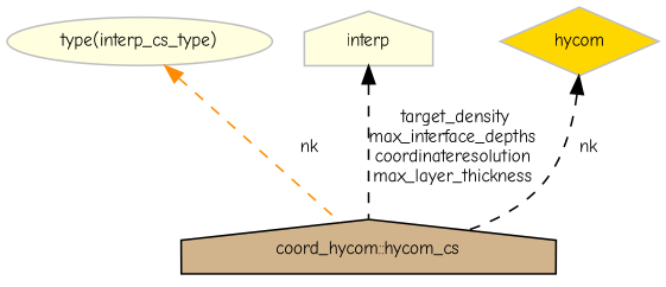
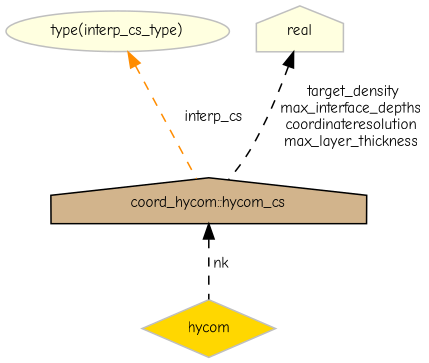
  digraph {
    fontname="Comic Neue"
    node [color=grey75 fillcolor=lightyellow fontname="Comic Neue" fontsize=10 shape=house style=filled]
    edge [color=black dir=back fontname="Comic Neue" fontsize=10 labelfontname=Helvetica labelfontsize=10 style=dashed]
    n1 [color=black fillcolor=tan fontcolor=black height=0.2 label="coord_hycom::hycom_cs" width=0.4]
    n2 [height=0.2 label="type(interp_cs_type)" shape=ellipse width=0.4]
-   n3 [height=0.2 label=interp width=0.4]
+   n3 [height=0.2 label=real width=0.4]
    n4 [fillcolor=gold height=0.2 label=hycom shape=diamond width=0.4]
-   n2 -> n1 [color=darkorange label=" nk"]
+   n2 -> n1 [color=darkorange label=" interp_cs"]
    n3 -> n1 [label=" target_density\nmax_interface_depths\ncoordinateresolution\nmax_layer_thickness"]
-   n4 -> n1 [label=" nk"]
+   n1 -> n4 [label=" nk"]
  }
